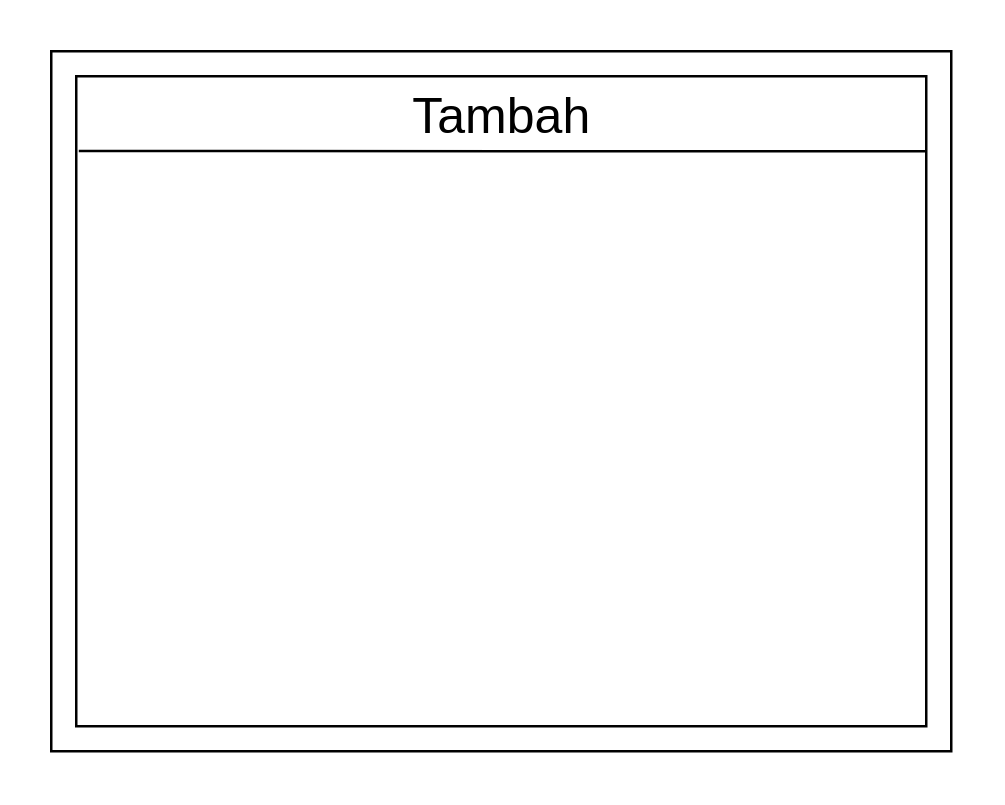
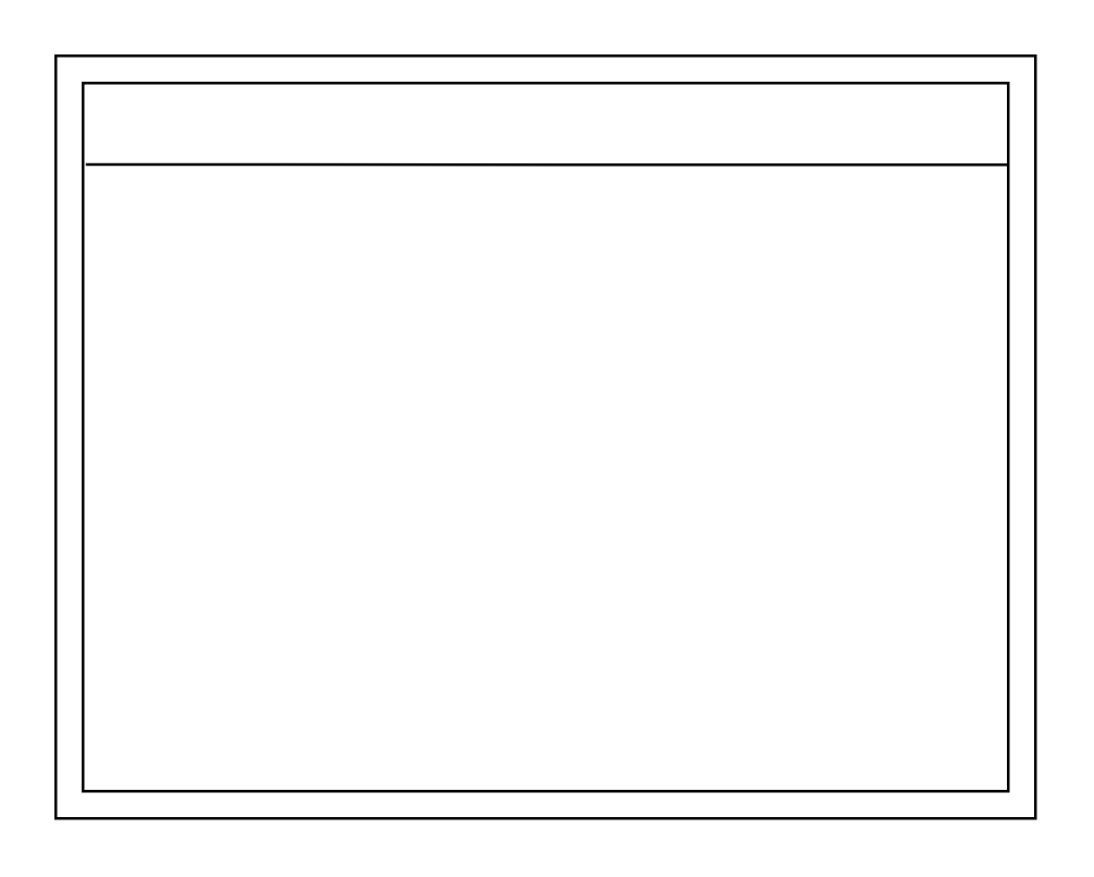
  <mxCell id="0" />
  <mxCell id="1" parent="0" />
  <mxCell id="2" value="" style="rounded=0;whiteSpace=wrap;html=1;" vertex="1" parent="1"><mxGeometry x="20" y="20" width="360" height="280" as="geometry" /></mxCell>
  <mxCell id="3" value="" style="rounded=0;whiteSpace=wrap;html=1;" vertex="1" parent="1"><mxGeometry x="30" y="30" width="340" height="260" as="geometry" /></mxCell>
  <mxCell id="4" value="" style="endArrow=none;html=1;rounded=0;entryX=0.003;entryY=0.115;entryDx=0;entryDy=0;entryPerimeter=0;" edge="1" parent="1" target="3"><mxGeometry width="50" height="50" relative="1" as="geometry"><mxPoint x="370" y="60" as="sourcePoint" /><mxPoint x="230" y="280" as="targetPoint" /></mxGeometry></mxCell>
- <mxCell id="5" value="Tambah" style="text;html=1;align=center;verticalAlign=middle;resizable=0;points=[];autosize=1;strokeColor=none;fillColor=none;fontSize=20;" vertex="1" parent="1"><mxGeometry x="155" y="30" width="90" height="30" as="geometry" /></mxCell>
